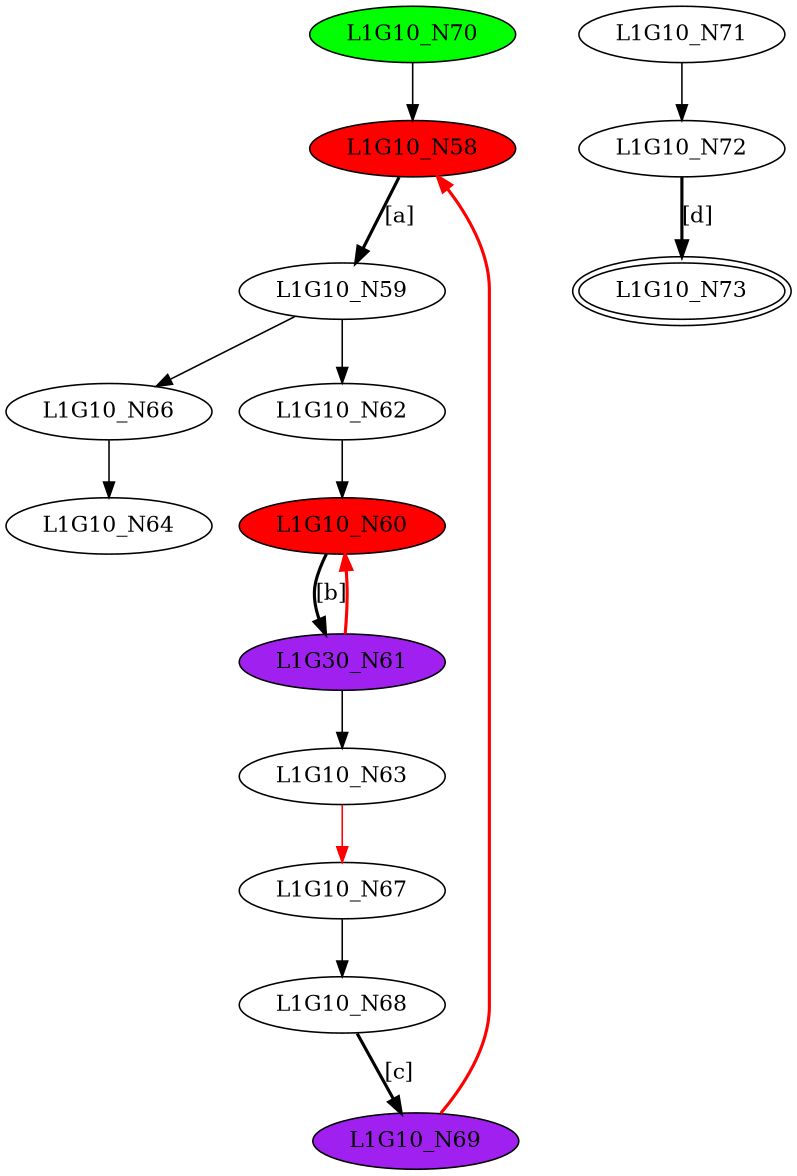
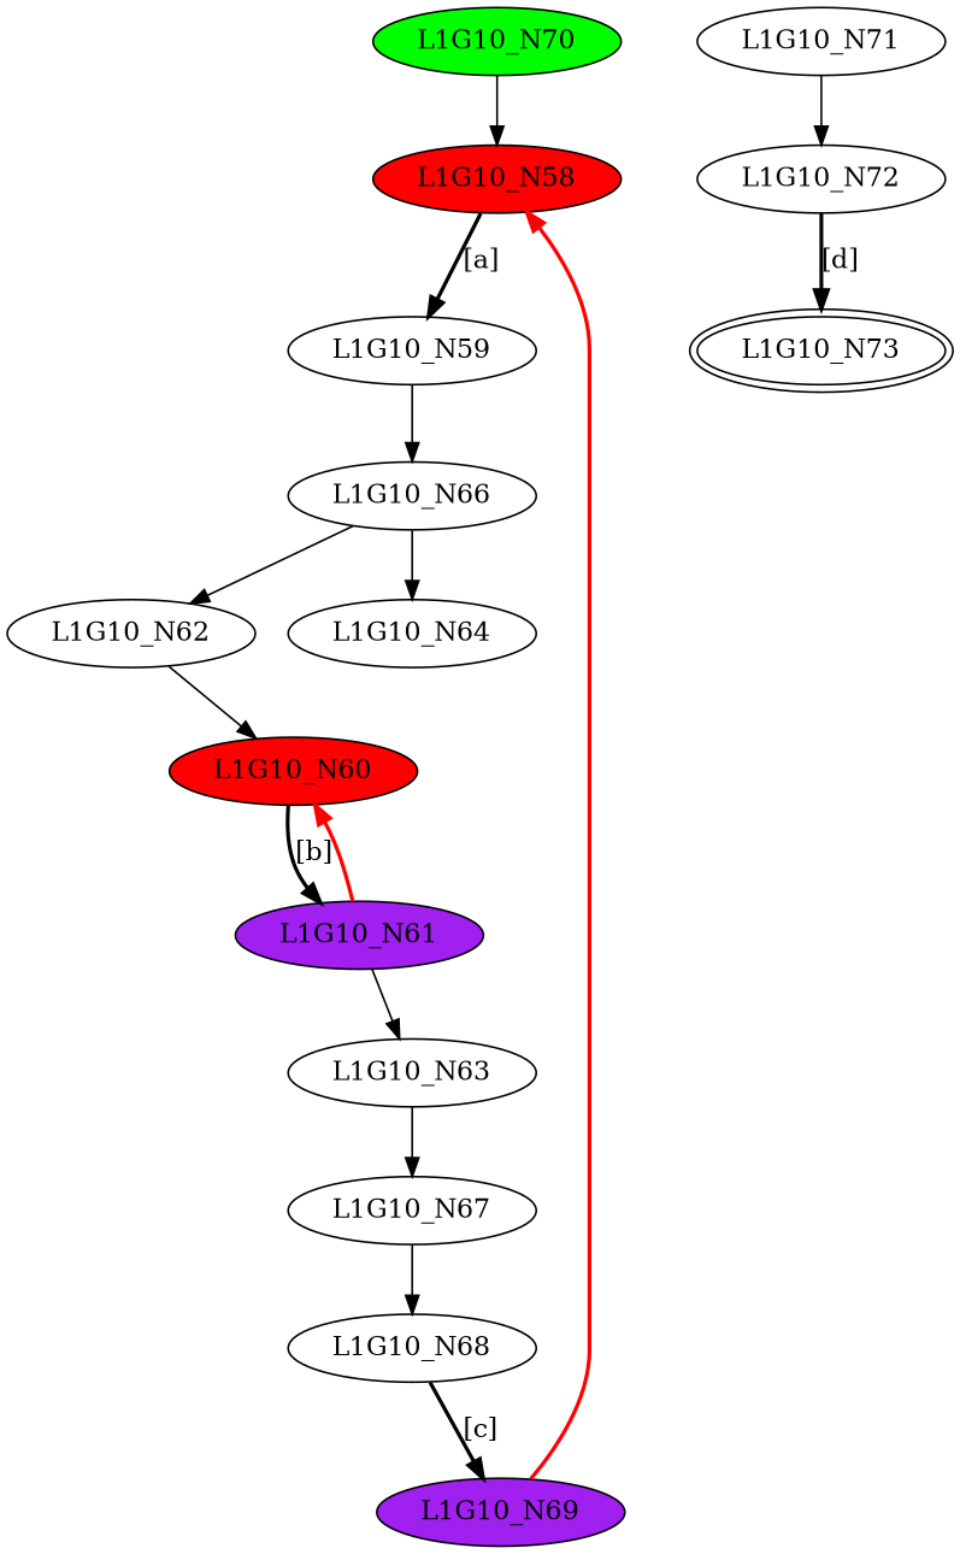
  digraph {
    L1G10_N58 [fillcolor=red style=filled]
    L1G10_N59
    L1G10_N66
    L1G10_N62
    L1G10_N64
    L1G10_N60 [fillcolor=red style=filled]
-   L1G10_N61 [fillcolor=purple style=filled label=L1G30_N61]
+   L1G10_N61 [fillcolor=purple style=filled]
    L1G10_N63
    L1G10_N67
    L1G10_N68
    L1G10_N69 [fillcolor=purple style=filled]
    L1G10_N71
    L1G10_N72
    L1G10_N70 [fillcolor=green style=filled]
    L1G10_N73 [peripheries=2]
    L1G10_N58 -> L1G10_N59 [label="[a]" style=bold]
    L1G10_N59 -> L1G10_N66
-   L1G10_N59 -> L1G10_N62
+   L1G10_N66 -> L1G10_N62
    L1G10_N66 -> L1G10_N64
    L1G10_N62 -> L1G10_N60
    L1G10_N60 -> L1G10_N61 [label="[b]" style=bold]
    L1G10_N61 -> L1G10_N60 [color=red style=bold]
    L1G10_N61 -> L1G10_N63
-   L1G10_N63 -> L1G10_N67 [color=red]
+   L1G10_N63 -> L1G10_N67
    L1G10_N67 -> L1G10_N68
    L1G10_N68 -> L1G10_N69 [label="[c]" style=bold]
    L1G10_N69 -> L1G10_N58 [color=red style=bold]
    L1G10_N71 -> L1G10_N72
    L1G10_N72 -> L1G10_N73 [label="[d]" style=bold]
    L1G10_N70 -> L1G10_N58
  }
